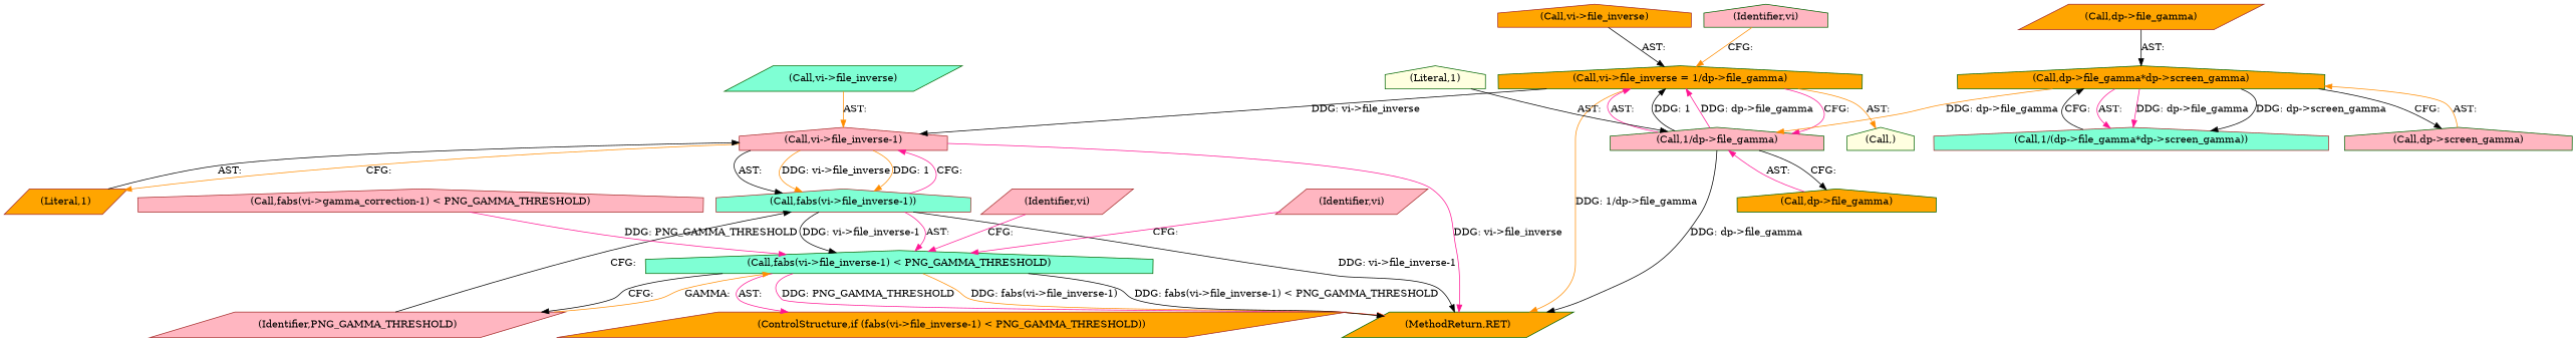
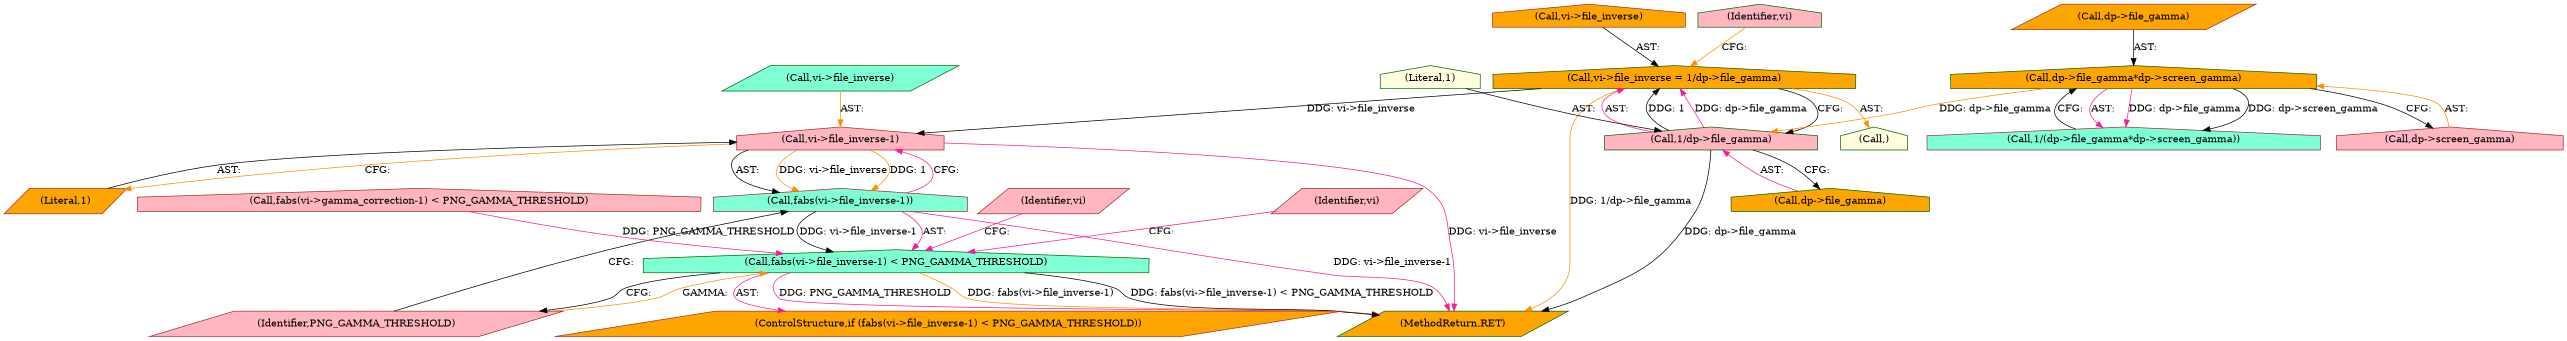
  digraph {
    node [color=brown fillcolor=lightpink shape=house style=filled]
    edge [color=black]
    n1 [label="(Call,vi->file_inverse-1)"]
    n2 [fillcolor=aquamarine label="(Call,fabs(vi->file_inverse-1))"]
    n3 [color=darkgreen fillcolor=orange label="(MethodReturn,RET)" shape=parallelogram]
    n4 [fillcolor=orange label="(Literal,1)" shape=parallelogram]
    n5 [color=darkgreen fillcolor=aquamarine label="(Call,fabs(vi->file_inverse-1) < PNG_GAMMA_THRESHOLD)"]
    n6 [color=darkgreen fillcolor=orange label="(Call,vi->file_inverse = 1/dp->file_gamma)"]
    n7 [color=darkgreen label="(Call,1/dp->file_gamma)"]
    n8 [color=darkgreen fillcolor=lightyellow label="(Call,)"]
    n9 [color=darkgreen fillcolor=orange label="(Call,dp->file_gamma)"]
    n10 [color=darkgreen fillcolor=orange label="(Call,dp->file_gamma*dp->screen_gamma)"]
    n11 [fillcolor=aquamarine label="(Call,1/(dp->file_gamma*dp->screen_gamma))"]
-   n12 [color=darkgreen label="(Call,dp->screen_gamma)"]
+   n12 [label="(Call,dp->screen_gamma)"]
    n13 [label="(Identifier,PNG_GAMMA_THRESHOLD)" shape=parallelogram]
    n14 [fillcolor=orange label="(ControlStructure,if (fabs(vi->file_inverse-1) < PNG_GAMMA_THRESHOLD))" shape=parallelogram]
    n15 [label="(Call,fabs(vi->gamma_correction-1) < PNG_GAMMA_THRESHOLD)"]
    n16 [color=darkgreen label="(Identifier,vi)"]
    n17 [color=darkgreen fillcolor=aquamarine label="(Call,vi->file_inverse)" shape=parallelogram]
    n18 [color=darkgreen fillcolor=lightyellow label="(Literal,1)"]
    n19 [label="(Identifier,vi)" shape=parallelogram]
    n20 [fillcolor=orange label="(Call,vi->file_inverse)"]
    n21 [label="(Identifier,vi)" shape=parallelogram]
    n22 [fillcolor=orange label="(Call,dp->file_gamma)" shape=parallelogram]
    n1 -> n2 [label="AST: "]
    n1 -> n2 [color=darkorange label="DDG: vi->file_inverse"]
    n1 -> n2 [color=darkorange label="DDG: 1"]
    n1 -> n3 [color=deeppink label="DDG: vi->file_inverse"]
    n1 -> n4 [color=darkorange label="CFG: "]
    n2 -> n1 [color=deeppink label="CFG: "]
-   n2 -> n3 [label="DDG: vi->file_inverse-1"]
+   n2 -> n3 [color=deeppink label="DDG: vi->file_inverse-1"]
    n2 -> n5 [color=deeppink label="AST: "]
    n2 -> n5 [label="DDG: vi->file_inverse-1"]
    n4 -> n1 [label="AST: "]
    n5 -> n3 [color=deeppink label="DDG: PNG_GAMMA_THRESHOLD"]
    n5 -> n3 [color=darkorange label="DDG: fabs(vi->file_inverse-1)"]
    n5 -> n3 [label="DDG: fabs(vi->file_inverse-1) < PNG_GAMMA_THRESHOLD"]
    n5 -> n13 [label="CFG: "]
    n5 -> n14 [color=deeppink label="AST: "]
    n6 -> n1 [label="DDG: vi->file_inverse"]
    n6 -> n3 [color=darkorange label="DDG: 1/dp->file_gamma"]
-   n6 -> n7 [color=deeppink label="CFG: "]
+   n6 -> n7 [label="CFG: "]
    n6 -> n8 [color=darkorange label="AST: "]
    n7 -> n3 [label="DDG: dp->file_gamma"]
    n7 -> n6 [color=deeppink label="AST: "]
    n7 -> n6 [label="DDG: 1"]
    n7 -> n6 [color=deeppink label="DDG: dp->file_gamma"]
    n7 -> n9 [label="CFG: "]
    n9 -> n7 [color=deeppink label="AST: "]
    n10 -> n7 [color=darkorange label="DDG: dp->file_gamma"]
    n10 -> n11 [color=deeppink label="AST: "]
    n10 -> n11 [color=deeppink label="DDG: dp->file_gamma"]
    n10 -> n11 [label="DDG: dp->screen_gamma"]
    n10 -> n12 [label="CFG: "]
    n11 -> n10 [label="CFG: "]
    n12 -> n10 [color=darkorange label="AST: "]
    n13 -> n2 [label="CFG: "]
    n13 -> n5 [color=darkorange label="GAMMA: "]
    n15 -> n5 [color=deeppink label="DDG: PNG_GAMMA_THRESHOLD"]
    n16 -> n6 [color=darkorange label="CFG: "]
    n17 -> n1 [color=darkorange label="AST: "]
    n18 -> n7 [label="AST: "]
    n19 -> n5 [color=deeppink label="CFG: "]
    n20 -> n6 [label="AST: "]
    n21 -> n5 [color=deeppink label="CFG: "]
    n22 -> n10 [label="AST: "]
  }
